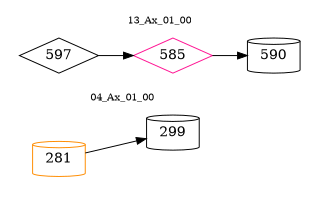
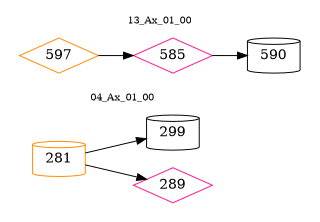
  digraph {
    rankdir=LR
    node [color=darkorange shape=cylinder]
    edge [color=black]
    n1 [label=281]
+   n2 [color=deeppink label=289 shape=diamond]
    n3 [color=black label=299]
-   n4 [color=black label=597 shape=diamond]
+   n4 [label=597 shape=diamond]
    n5 [color=deeppink label=585 shape=diamond]
    n6 [color=black label=590]
    subgraph cluster_1 {
      color=white
      fontsize=10
      label="04_Ax_01_00"
      n1
+     n2
      n3
    }
    subgraph cluster_2 {
      color=white
      fontsize=10
      label="13_Ax_01_00"
      n4
      n5
      n6
    }
+   n1 -> n2
    n1 -> n3
    n4 -> n5
    n5 -> n6
  }
